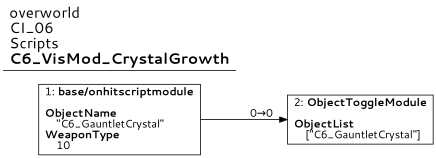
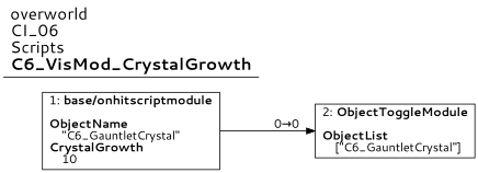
  digraph {
    fontname="Segoe UI"
    splines=spline
    rankdir=LR
    node [fontname="Segoe UI" shape=box]
-   n1 [label=<1: <b>base/onhitscriptmodule</b><br/><br/><b>ObjectName</b><br align="left"/>    &quot;C6_GauntletCrystal&quot;<br align="left"/><b>WeaponType</b><br align="left"/>    10<br align="left"/>>]
+   n1 [label=<1: <b>base/onhitscriptmodule</b><br/><br/><b>ObjectName</b><br align="left"/>    &quot;C6_GauntletCrystal&quot;<br align="left"/><b>CrystalGrowth</b><br align="left"/>    10<br align="left"/>>]
    n2 [label=<2: <b>ObjectToggleModule</b><br/><br/><b>ObjectList</b><br align="left"/>    [&quot;C6_GauntletCrystal&quot;]<br align="left"/>>]
    n3 [label=<<font point-size="20">overworld<br align="left"/>CI_06<br align="left"/>Scripts<br align="left"/><b>C6_VisMod_CrystalGrowth</b><br align="left"/></font>> shape=underline]
    n1 -> n2 [fontname="Segoe UI" label="0→0"]
  }
